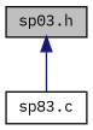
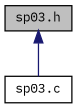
  digraph {
    fontname="IBM Plex Mono"
    node [color=black fontname="IBM Plex Mono" fontsize=10 shape=record style=filled]
    n1 [fillcolor=grey75 fontcolor=black height=0.2 label="sp03.h" width=0.4]
-   n2 [fillcolor=white height=0.2 label="sp83.c" width=0.4]
+   n2 [fillcolor=white height=0.2 label="sp03.c" width=0.4]
    n1 -> n2 [color=midnightblue dir=back fontname="IBM Plex Mono" fontsize=10 labelfontname=Helvetica labelfontsize=10 style=solid]
  }
